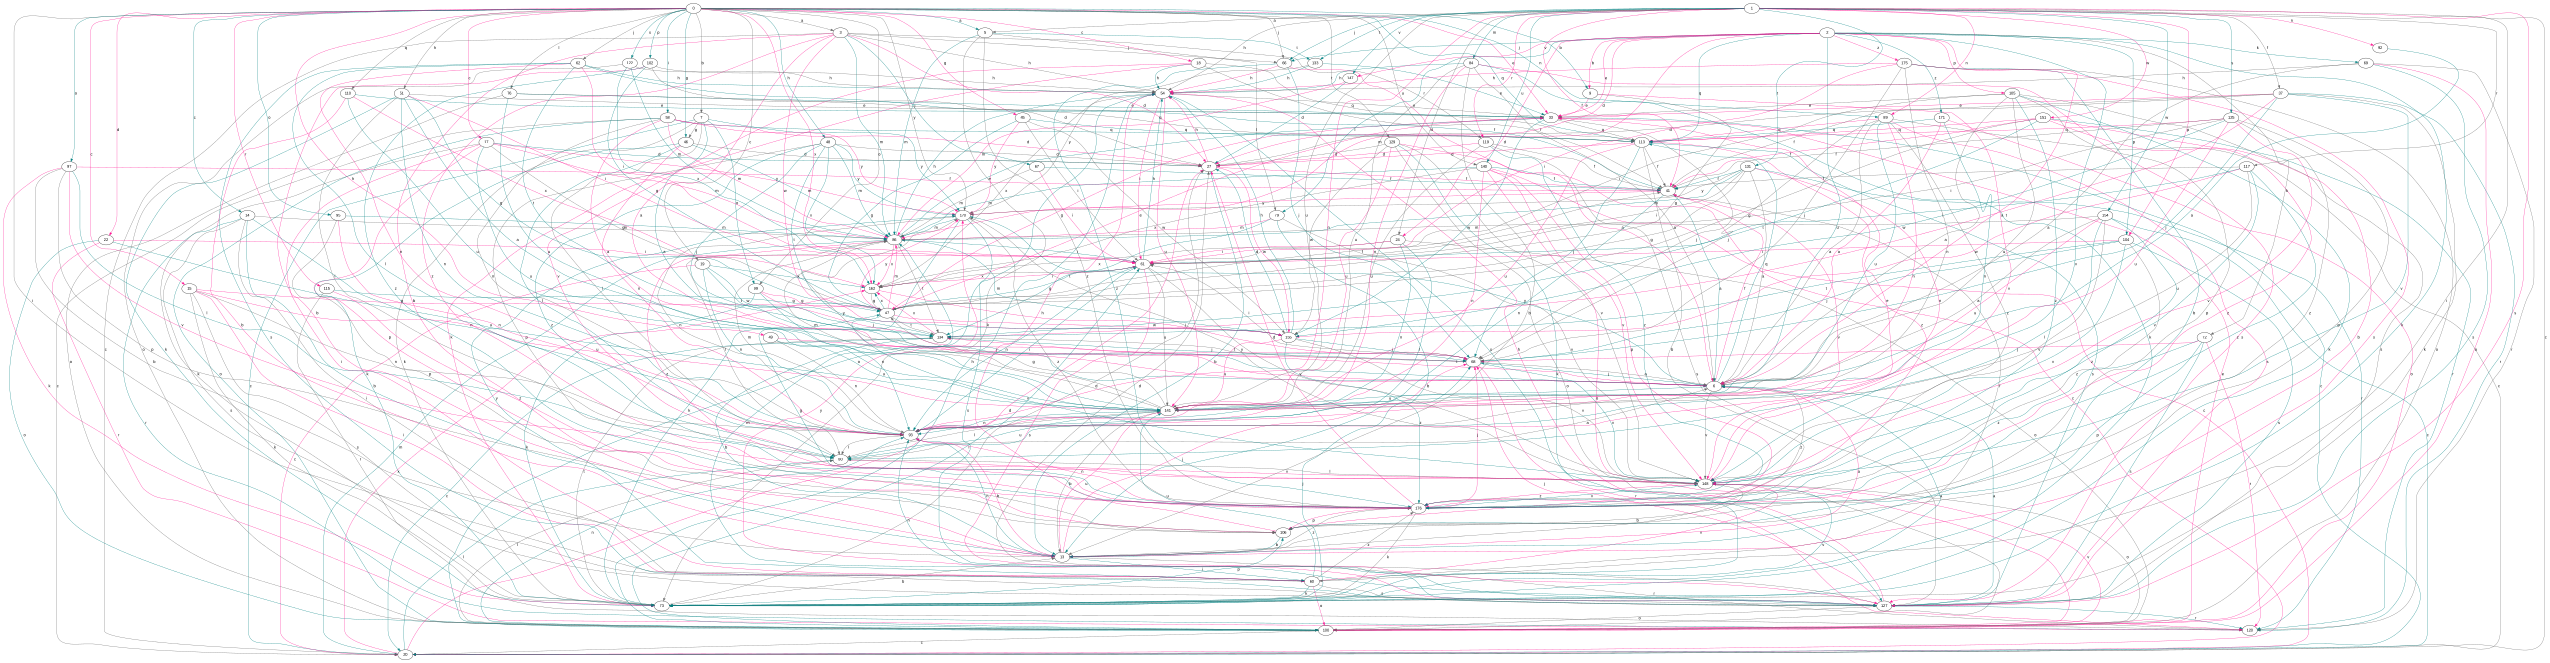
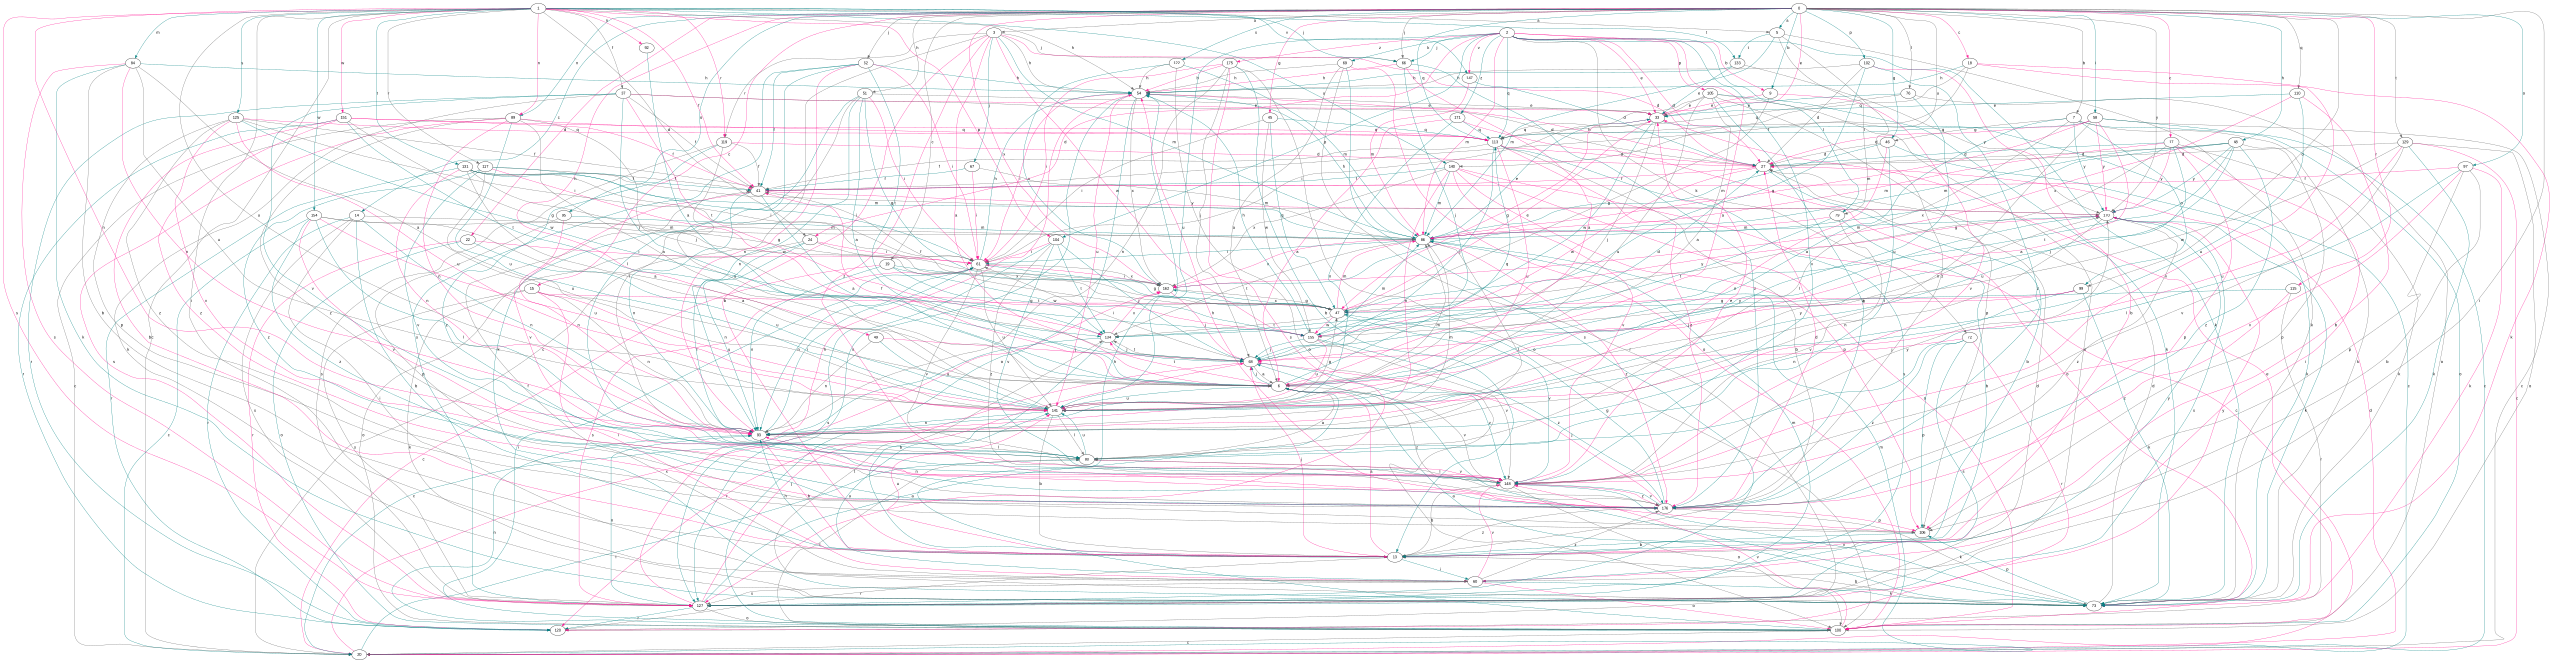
  strict digraph {
    fontname="Liberation Sans"
    node [fontname="Liberation Sans"]
    edge [color=teal fontname="Liberation Sans"]
    0
    3
    5
    7
    9
    14
    15
    17
    18
    19
    22
    33
    45
    46
    48
    49
    51
    58
    60
    62
    66
    76
    89
    95
    97
    99
    102
    110
    113
    115
    122
    129
    140
    162
    170
    20
    54
    119
    6
    27
    86
    13
    67
    155
    176
    133
    73
    79
    80
    148
    47
    93
    127
    120
    141
    106
    41
    134
    61
    100
    68
    1
    24
    37
    84
    92
    104
    117
    125
    131
    147
    151
    154
    2
    69
    72
    105
    171
    175
    0 -> 3 [color=gray40 label=a]
    0 -> 5 [label=a]
    0 -> 7 [color=gray40 label=b]
    0 -> 9 [label=b]
    0 -> 14 [label=c]
    0 -> 15 [color=deeppink label=c]
    0 -> 17 [color=deeppink label=c]
    0 -> 18 [color=deeppink label=c]
    0 -> 19 [color=gray40 label=c]
    0 -> 22 [color=deeppink label=d]
    0 -> 33 [color=deeppink label=e]
    0 -> 45 [color=deeppink label=g]
    0 -> 46 [label=g]
    0 -> 48 [label=h]
    0 -> 49 [color=deeppink label=h]
    0 -> 51 [color=gray40 label=h]
    0 -> 58 [label=i]
    0 -> 60 [color=gray40 label=i]
    0 -> 62 [color=gray40 label=j]
    0 -> 66 [color=gray40 label=j]
    0 -> 76 [color=gray40 label=l]
    0 -> 89 [label=n]
    0 -> 95 [label=o]
    0 -> 97 [label=o]
    0 -> 99 [color=gray40 label=o]
    0 -> 102 [label=p]
    0 -> 110 [color=gray40 label=q]
    0 -> 113 [label=q]
    0 -> 115 [color=deeppink label=r]
    0 -> 122 [label=s]
    0 -> 129 [color=gray40 label=t]
    0 -> 140 [color=gray40 label=u]
    0 -> 162 [color=deeppink label=x]
    0 -> 170 [color=gray40 label=y]
    3 -> 66 [color=gray40 label=j]
    3 -> 20 [color=gray40 label=c]
    3 -> 54 [color=gray40 label=h]
    3 -> 119 [color=gray40 label=r]
    3 -> 6 [color=deeppink label=a]
    3 -> 27 [color=deeppink label=d]
    3 -> 86 [label=m]
    3 -> 13 [color=deeppink label=b]
    3 -> 67 [label=j]
    3 -> 155 [color=deeppink label=w]
    3 -> 176 [color=deeppink label=z]
    5 -> 86 [label=m]
    5 -> 176 [color=gray40 label=z]
    5 -> 133 [label=t]
    5 -> 73 [color=gray40 label=k]
    5 -> 79 [color=gray40 label=l]
    7 -> 46 [color=gray40 label=g]
    7 -> 99 [label=o]
    7 -> 170 [label=y]
    7 -> 20 [label=c]
    7 -> 6 [label=a]
    7 -> 73 [color=gray40 label=k]
    7 -> 80 [color=gray40 label=l]
    9 -> 33 [color=deeppink label=e]
    9 -> 148 [color=deeppink label=v]
    9 -> 47 [color=gray40 label=g]
    14 -> 60 [color=gray40 label=i]
    14 -> 86 [color=gray40 label=m]
    14 -> 13 [label=b]
    14 -> 93 [label=n]
    14 -> 127 [color=gray40 label=s]
    14 -> 120 [label=r]
    15 -> 60 [color=deeppink label=i]
    15 -> 73 [color=gray40 label=k]
    15 -> 47 [color=deeppink label=g]
    15 -> 93 [color=gray40 label=n]
    15 -> 127 [color=gray40 label=s]
    15 -> 141 [color=deeppink label=u]
    17 -> 60 [color=deeppink label=i]
    17 -> 170 [color=deeppink label=y]
    17 -> 27 [label=d]
    17 -> 86 [color=deeppink label=m]
    17 -> 73 [color=gray40 label=k]
    17 -> 47 [color=gray40 label=g]
    17 -> 141 [label=u]
    17 -> 106 [color=deeppink label=p]
    18 -> 113 [color=gray40 label=q]
    18 -> 54 [label=h]
    18 -> 73 [color=deeppink label=k]
    18 -> 148 [color=deeppink label=v]
    18 -> 41 [color=gray40 label=f]
    19 -> 162 [label=x]
    19 -> 20 [color=deeppink label=c]
    19 -> 155 [label=w]
    19 -> 93 [label=n]
    19 -> 134 [label=t]
    22 -> 120 [color=deeppink label=r]
    22 -> 141 [label=u]
    22 -> 61 [color=deeppink label=i]
    22 -> 100 [label=o]
    33 -> 113 [color=gray40 label=q]
    33 -> 20 [label=c]
    33 -> 155 [label=w]
    33 -> 47 [color=deeppink label=g]
    33 -> 68 [color=gray40 label=j]
    45 -> 113 [label=q]
-   45 -> 170 [color=deeppink label=y]
    45 -> 155 [color=gray40 label=w]
    45 -> 47 [label=g]
    45 -> 61 [color=gray40 label=i]
    46 -> 27 [color=gray40 label=d]
    46 -> 86 [label=m]
    46 -> 73 [label=k]
    46 -> 80 [label=l]
    46 -> 93 [color=deeppink label=n]
    48 -> 162 [label=x]
    48 -> 170 [label=y]
    48 -> 27 [color=gray40 label=d]
    48 -> 86 [label=m]
    48 -> 176 [label=z]
    48 -> 106 [color=gray40 label=p]
    48 -> 134 [label=t]
    48 -> 68 [label=j]
    49 -> 93 [color=gray40 label=n]
    49 -> 141 [label=u]
    49 -> 68 [color=deeppink label=j]
    51 -> 33 [color=gray40 label=e]
    51 -> 6 [label=a]
    51 -> 73 [label=k]
    51 -> 80 [color=gray40 label=l]
    51 -> 47 [label=g]
    51 -> 93 [label=n]
    51 -> 61 [color=deeppink label=i]
    58 -> 113 [label=q]
    58 -> 170 [color=deeppink label=y]
    58 -> 20 [color=gray40 label=c]
    58 -> 6 [color=deeppink label=a]
    58 -> 27 [color=deeppink label=d]
    58 -> 86 [color=deeppink label=m]
    58 -> 93 [color=gray40 label=n]
    58 -> 100 [label=o]
    60 -> 170 [label=y]
    60 -> 176 [color=gray40 label=z]
    60 -> 73 [label=k]
    60 -> 148 [color=deeppink label=v]
    60 -> 127 [color=gray40 label=s]
    60 -> 141 [label=u]
    60 -> 41 [color=gray40 label=f]
    60 -> 100 [color=deeppink label=o]
    62 -> 54 [label=h]
    62 -> 80 [label=l]
    62 -> 93 [color=deeppink label=n]
    62 -> 127 [label=s]
    62 -> 41 [label=f]
    62 -> 134 [label=t]
    62 -> 61 [color=deeppink label=i]
    66 -> 54 [color=deeppink label=h]
    66 -> 6 [color=deeppink label=a]
    66 -> 176 [label=z]
    66 -> 68 [label=j]
    76 -> 33 [label=e]
    76 -> 113 [color=gray40 label=q]
    76 -> 141 [label=u]
    76 -> 100 [color=gray40 label=o]
    89 -> 113 [color=deeppink label=q]
    89 -> 20 [color=gray40 label=c]
    89 -> 6 [color=gray40 label=a]
    89 -> 176 [color=gray40 label=z]
    89 -> 93 [color=deeppink label=n]
    89 -> 127 [color=deeppink label=s]
    89 -> 141 [label=u]
    89 -> 68 [color=gray40 label=j]
    95 -> 86 [label=m]
    95 -> 93 [color=deeppink label=n]
    95 -> 106 [color=gray40 label=p]
    97 -> 13 [color=gray40 label=b]
    97 -> 73 [color=deeppink label=k]
    97 -> 80 [label=l]
    97 -> 148 [color=deeppink label=v]
    97 -> 106 [color=gray40 label=p]
    97 -> 41 [color=deeppink label=f]
    99 -> 73 [label=k]
    99 -> 47 [color=deeppink label=g]
    99 -> 93 [label=n]
    99 -> 68 [color=deeppink label=j]
    102 -> 54 [color=gray40 label=h]
    102 -> 27 [color=gray40 label=d]
    102 -> 13 [color=deeppink label=b]
    102 -> 176 [label=z]
    102 -> 47 [label=g]
    110 -> 33 [label=e]
    110 -> 162 [color=deeppink label=x]
    110 -> 13 [color=deeppink label=b]
    110 -> 141 [label=u]
    113 -> 27 [color=deeppink label=d]
    113 -> 13 [color=gray40 label=b]
    113 -> 176 [color=deeppink label=z]
    113 -> 127 [label=s]
    113 -> 141 [color=deeppink label=u]
    113 -> 41 [color=gray40 label=f]
    113 -> 68 [label=j]
    115 -> 176 [color=deeppink label=z]
    115 -> 47 [label=g]
    115 -> 120 [color=gray40 label=r]
    122 -> 162 [label=x]
    122 -> 54 [color=gray40 label=h]
    122 -> 86 [label=m]
    122 -> 100 [color=gray40 label=o]
    129 -> 20 [color=deeppink label=c]
    129 -> 27 [color=gray40 label=d]
    129 -> 155 [color=gray40 label=w]
    129 -> 73 [label=k]
    129 -> 148 [color=gray40 label=v]
    129 -> 141 [color=deeppink label=u]
    129 -> 100 [color=gray40 label=o]
    140 -> 162 [color=gray40 label=x]
    140 -> 20 [color=deeppink label=c]
    140 -> 86 [label=m]
    140 -> 148 [color=deeppink label=v]
    140 -> 93 [color=deeppink label=n]
    140 -> 106 [color=deeppink label=p]
    140 -> 41 [label=f]
    140 -> 100 [color=deeppink label=o]
    162 -> 47 [color=gray40 label=g]
    162 -> 61 [color=deeppink label=i]
    162 -> 68 [color=deeppink label=j]
    170 -> 86 [label=m]
    170 -> 176 [color=gray40 label=z]
    170 -> 73 [label=k]
    170 -> 93 [color=gray40 label=n]
    170 -> 127 [label=s]
    20 -> 162 [color=deeppink label=x]
    20 -> 27 [color=deeppink label=d]
    20 -> 86 [label=m]
    20 -> 80 [label=l]
    54 -> 33 [color=gray40 label=e]
    54 -> 162 [color=gray40 label=x]
    54 -> 127 [label=s]
    54 -> 141 [color=deeppink label=u]
    54 -> 61 [color=deeppink label=i]
    54 -> 100 [label=o]
    119 -> 27 [color=deeppink label=d]
    119 -> 176 [label=z]
    119 -> 127 [color=gray40 label=s]
    119 -> 141 [color=gray40 label=u]
    119 -> 41 [color=gray40 label=f]
    6 -> 113 [label=q]
    6 -> 170 [label=y]
    6 -> 176 [color=gray40 label=z]
    6 -> 148 [color=gray40 label=v]
    6 -> 141 [label=u]
    6 -> 41 [color=deeppink label=f]
    6 -> 134 [color=deeppink label=t]
    6 -> 68 [label=j]
    27 -> 54 [color=deeppink label=h]
    27 -> 13 [label=b]
    27 -> 155 [color=deeppink label=w]
    27 -> 41 [color=deeppink label=f]
    86 -> 33 [label=e]
    86 -> 162 [color=deeppink label=x]
    86 -> 54 [label=h]
    86 -> 176 [color=deeppink label=z]
    86 -> 80 [color=gray40 label=l]
    86 -> 134 [color=gray40 label=t]
    86 -> 61 [label=i]
    13 -> 60 [label=i]
    13 -> 6 [color=deeppink label=a]
    13 -> 176 [color=gray40 label=z]
    13 -> 93 [label=n]
    13 -> 120 [color=gray40 label=r]
    13 -> 141 [color=deeppink label=u]
    13 -> 68 [color=deeppink label=j]
    67 -> 86 [color=gray40 label=m]
    67 -> 41 [label=f]
    67 -> 61 [color=deeppink label=i]
    155 -> 54 [label=h]
    155 -> 27 [label=d]
    155 -> 86 [label=m]
    155 -> 176 [label=z]
    155 -> 148 [color=gray40 label=v]
    155 -> 141 [color=deeppink label=u]
    155 -> 68 [label=j]
    176 -> 27 [color=deeppink label=d]
    176 -> 73 [color=gray40 label=k]
    176 -> 148 [label=v]
    176 -> 47 [label=g]
    176 -> 93 [color=deeppink label=n]
    176 -> 106 [color=deeppink label=p]
    176 -> 68 [color=deeppink label=j]
    133 -> 33 [label=e]
    133 -> 170 [color=gray40 label=y]
    133 -> 54 [label=h]
    73 -> 6 [label=a]
    73 -> 27 [color=gray40 label=d]
    73 -> 13 [color=gray40 label=b]
    73 -> 148 [label=v]
    73 -> 106 [label=p]
    73 -> 134 [color=gray40 label=t]
    73 -> 68 [label=j]
    79 -> 86 [color=deeppink label=m]
    79 -> 13 [label=b]
    79 -> 148 [color=gray40 label=v]
    79 -> 134 [label=t]
    80 -> 6 [color=gray40 label=a]
    80 -> 148 [color=deeppink label=v]
    80 -> 141 [label=u]
    148 -> 33 [color=deeppink label=e]
    148 -> 170 [color=gray40 label=y]
    148 -> 13 [color=gray40 label=b]
    148 -> 176 [color=deeppink label=z]
    148 -> 80 [color=gray40 label=l]
    148 -> 100 [color=gray40 label=o]
    47 -> 33 [color=deeppink label=e]
    47 -> 162 [label=x]
    47 -> 170 [color=deeppink label=y]
    47 -> 86 [color=deeppink label=m]
    47 -> 155 [color=deeppink label=w]
    47 -> 148 [label=v]
    47 -> 41 [color=gray40 label=f]
    47 -> 134 [color=gray40 label=t]
    93 -> 86 [color=gray40 label=m]
    93 -> 13 [color=deeppink label=b]
    93 -> 80 [color=gray40 label=l]
    93 -> 61 [label=i]
    127 -> 170 [color=deeppink label=y]
    127 -> 54 [color=deeppink label=h]
    127 -> 6 [label=a]
    127 -> 27 [color=gray40 label=d]
    127 -> 86 [label=m]
    127 -> 93 [label=n]
    127 -> 120 [label=r]
    127 -> 100 [color=gray40 label=o]
    127 -> 68 [color=deeppink label=j]
    141 -> 170 [color=gray40 label=y]
    141 -> 86 [color=gray40 label=m]
    141 -> 13 [color=gray40 label=b]
    141 -> 80 [color=gray40 label=l]
    141 -> 47 [color=gray40 label=g]
    141 -> 93 [label=n]
    106 -> 54 [color=deeppink label=h]
    106 -> 13 [label=b]
    41 -> 170 [color=deeppink label=y]
    41 -> 6 [label=a]
    41 -> 148 [color=deeppink label=v]
    41 -> 93 [label=n]
    134 -> 162 [color=deeppink label=x]
    134 -> 20 [label=c]
    134 -> 13 [label=b]
    134 -> 68 [label=j]
    61 -> 162 [color=gray40 label=x]
    61 -> 54 [label=h]
    61 -> 148 [color=gray40 label=v]
    61 -> 47 [label=g]
    61 -> 93 [label=n]
    61 -> 127 [color=deeppink label=s]
    61 -> 141 [color=gray40 label=u]
    100 -> 33 [color=deeppink label=e]
    100 -> 20 [color=gray40 label=c]
    100 -> 54 [label=h]
    100 -> 80 [color=gray40 label=l]
    100 -> 148 [color=deeppink label=v]
    100 -> 93 [label=n]
    100 -> 61 [label=i]
    68 -> 6 [color=gray40 label=a]
    68 -> 148 [label=v]
    68 -> 120 [color=deeppink label=r]
    68 -> 134 [color=gray40 label=t]
    68 -> 61 [color=gray40 label=i]
    1 -> 5 [color=gray40 label=a]
    1 -> 60 [color=gray40 label=i]
    1 -> 66 [label=j]
    1 -> 89 [color=deeppink label=n]
    1 -> 140 [label=u]
    1 -> 20 [color=gray40 label=c]
    1 -> 54 [color=gray40 label=h]
    1 -> 119 [color=deeppink label=r]
    1 -> 133 [label=t]
    1 -> 93 [color=deeppink label=n]
    1 -> 127 [color=deeppink label=s]
    1 -> 141 [color=gray40 label=u]
    1 -> 41 [color=deeppink label=f]
    1 -> 24 [color=gray40 label=d]
    1 -> 37 [color=gray40 label=f]
    1 -> 84 [label=m]
    1 -> 92 [color=deeppink label=n]
    1 -> 104 [color=deeppink label=p]
    1 -> 117 [color=gray40 label=r]
    1 -> 125 [label=s]
    1 -> 131 [label=t]
    1 -> 147 [label=v]
    1 -> 151 [color=deeppink label=w]
    1 -> 154 [label=w]
    24 -> 162 [color=gray40 label=x]
    24 -> 80 [label=l]
    24 -> 93 [label=n]
    24 -> 61 [color=deeppink label=i]
    24 -> 100 [color=gray40 label=o]
    37 -> 33 [color=deeppink label=e]
    37 -> 27 [color=gray40 label=d]
    37 -> 73 [color=gray40 label=k]
    37 -> 148 [label=v]
    37 -> 120 [label=r]
    37 -> 41 [color=gray40 label=f]
    37 -> 134 [color=deeppink label=t]
    37 -> 68 [label=j]
    84 -> 54 [label=h]
    84 -> 6 [color=gray40 label=a]
    84 -> 13 [color=gray40 label=b]
    84 -> 73 [label=k]
    84 -> 93 [color=deeppink label=n]
    84 -> 127 [color=deeppink label=s]
    84 -> 141 [color=gray40 label=u]
    92 -> 6 [label=a]
    104 -> 176 [color=gray40 label=z]
    104 -> 148 [label=v]
    104 -> 127 [label=s]
    104 -> 134 [label=t]
    104 -> 61 [color=deeppink label=i]
    104 -> 68 [label=j]
    117 -> 155 [color=deeppink label=w]
    117 -> 176 [label=z]
    117 -> 148 [label=v]
    117 -> 141 [color=gray40 label=u]
    117 -> 41 [color=gray40 label=f]
    117 -> 61 [label=i]
    125 -> 113 [color=deeppink label=q]
    125 -> 155 [label=w]
    125 -> 176 [color=gray40 label=z]
    125 -> 148 [color=deeppink label=v]
    125 -> 141 [color=deeppink label=u]
    125 -> 106 [color=gray40 label=p]
    125 -> 41 [color=gray40 label=f]
    125 -> 61 [color=gray40 label=i]
    131 -> 170 [color=gray40 label=y]
    131 -> 6 [color=gray40 label=a]
    131 -> 86 [label=m]
    131 -> 47 [color=gray40 label=g]
    131 -> 93 [color=deeppink label=n]
    131 -> 120 [label=r]
    131 -> 41 [label=f]
    131 -> 61 [color=gray40 label=i]
    147 -> 27 [label=d]
    147 -> 86 [color=deeppink label=m]
    151 -> 113 [color=deeppink label=q]
    151 -> 13 [color=deeppink label=b]
    151 -> 176 [color=deeppink label=z]
    151 -> 47 [color=gray40 label=g]
    151 -> 120 [label=r]
    151 -> 41 [color=deeppink label=f]
    151 -> 134 [label=t]
    154 -> 20 [label=c]
    154 -> 6 [color=gray40 label=a]
    154 -> 86 [color=gray40 label=m]
    154 -> 176 [label=z]
    154 -> 80 [label=l]
-   154 -> 148 [color=gray40 label=v]
+   154 -> 148 [color=deeppink label=v]
    154 -> 141 [color=deeppink label=u]
    2 -> 9 [color=deeppink label=b]
    2 -> 33 [color=deeppink label=e]
    2 -> 66 [label=j]
    2 -> 113 [label=q]
    2 -> 6 [color=deeppink label=a]
    2 -> 27 [color=deeppink label=d]
    2 -> 86 [color=deeppink label=m]
    2 -> 73 [label=k]
    2 -> 79 [label=l]
    2 -> 148 [label=v]
    2 -> 141 [label=u]
    2 -> 24 [color=deeppink label=d]
    2 -> 104 [label=p]
    2 -> 147 [color=deeppink label=v]
    2 -> 69 [label=k]
    2 -> 72 [color=gray40 label=k]
    2 -> 105 [color=deeppink label=p]
    2 -> 171 [label=z]
    2 -> 175 [color=deeppink label=z]
    69 -> 54 [color=gray40 label=h]
    69 -> 6 [color=gray40 label=a]
    69 -> 127 [label=s]
    69 -> 120 [color=gray40 label=r]
    69 -> 100 [color=deeppink label=o]
    72 -> 176 [label=z]
    72 -> 127 [label=s]
    72 -> 120 [color=deeppink label=r]
    72 -> 106 [label=p]
    72 -> 68 [color=deeppink label=j]
    105 -> 33 [color=gray40 label=e]
    105 -> 6 [color=gray40 label=a]
    105 -> 176 [label=z]
    105 -> 73 [label=k]
    105 -> 127 [color=gray40 label=s]
    105 -> 141 [color=gray40 label=u]
    105 -> 106 [color=gray40 label=p]
    105 -> 61 [color=gray40 label=i]
    171 -> 113 [label=q]
    171 -> 6 [color=deeppink label=a]
    171 -> 93 [label=n]
    171 -> 100 [color=deeppink label=o]
    175 -> 54 [color=deeppink label=h]
    175 -> 13 [label=b]
    175 -> 93 [color=gray40 label=n]
    175 -> 127 [color=deeppink label=s]
    175 -> 61 [color=deeppink label=i]
    175 -> 100 [color=gray40 label=o]
    175 -> 68 [color=gray40 label=j]
  }
